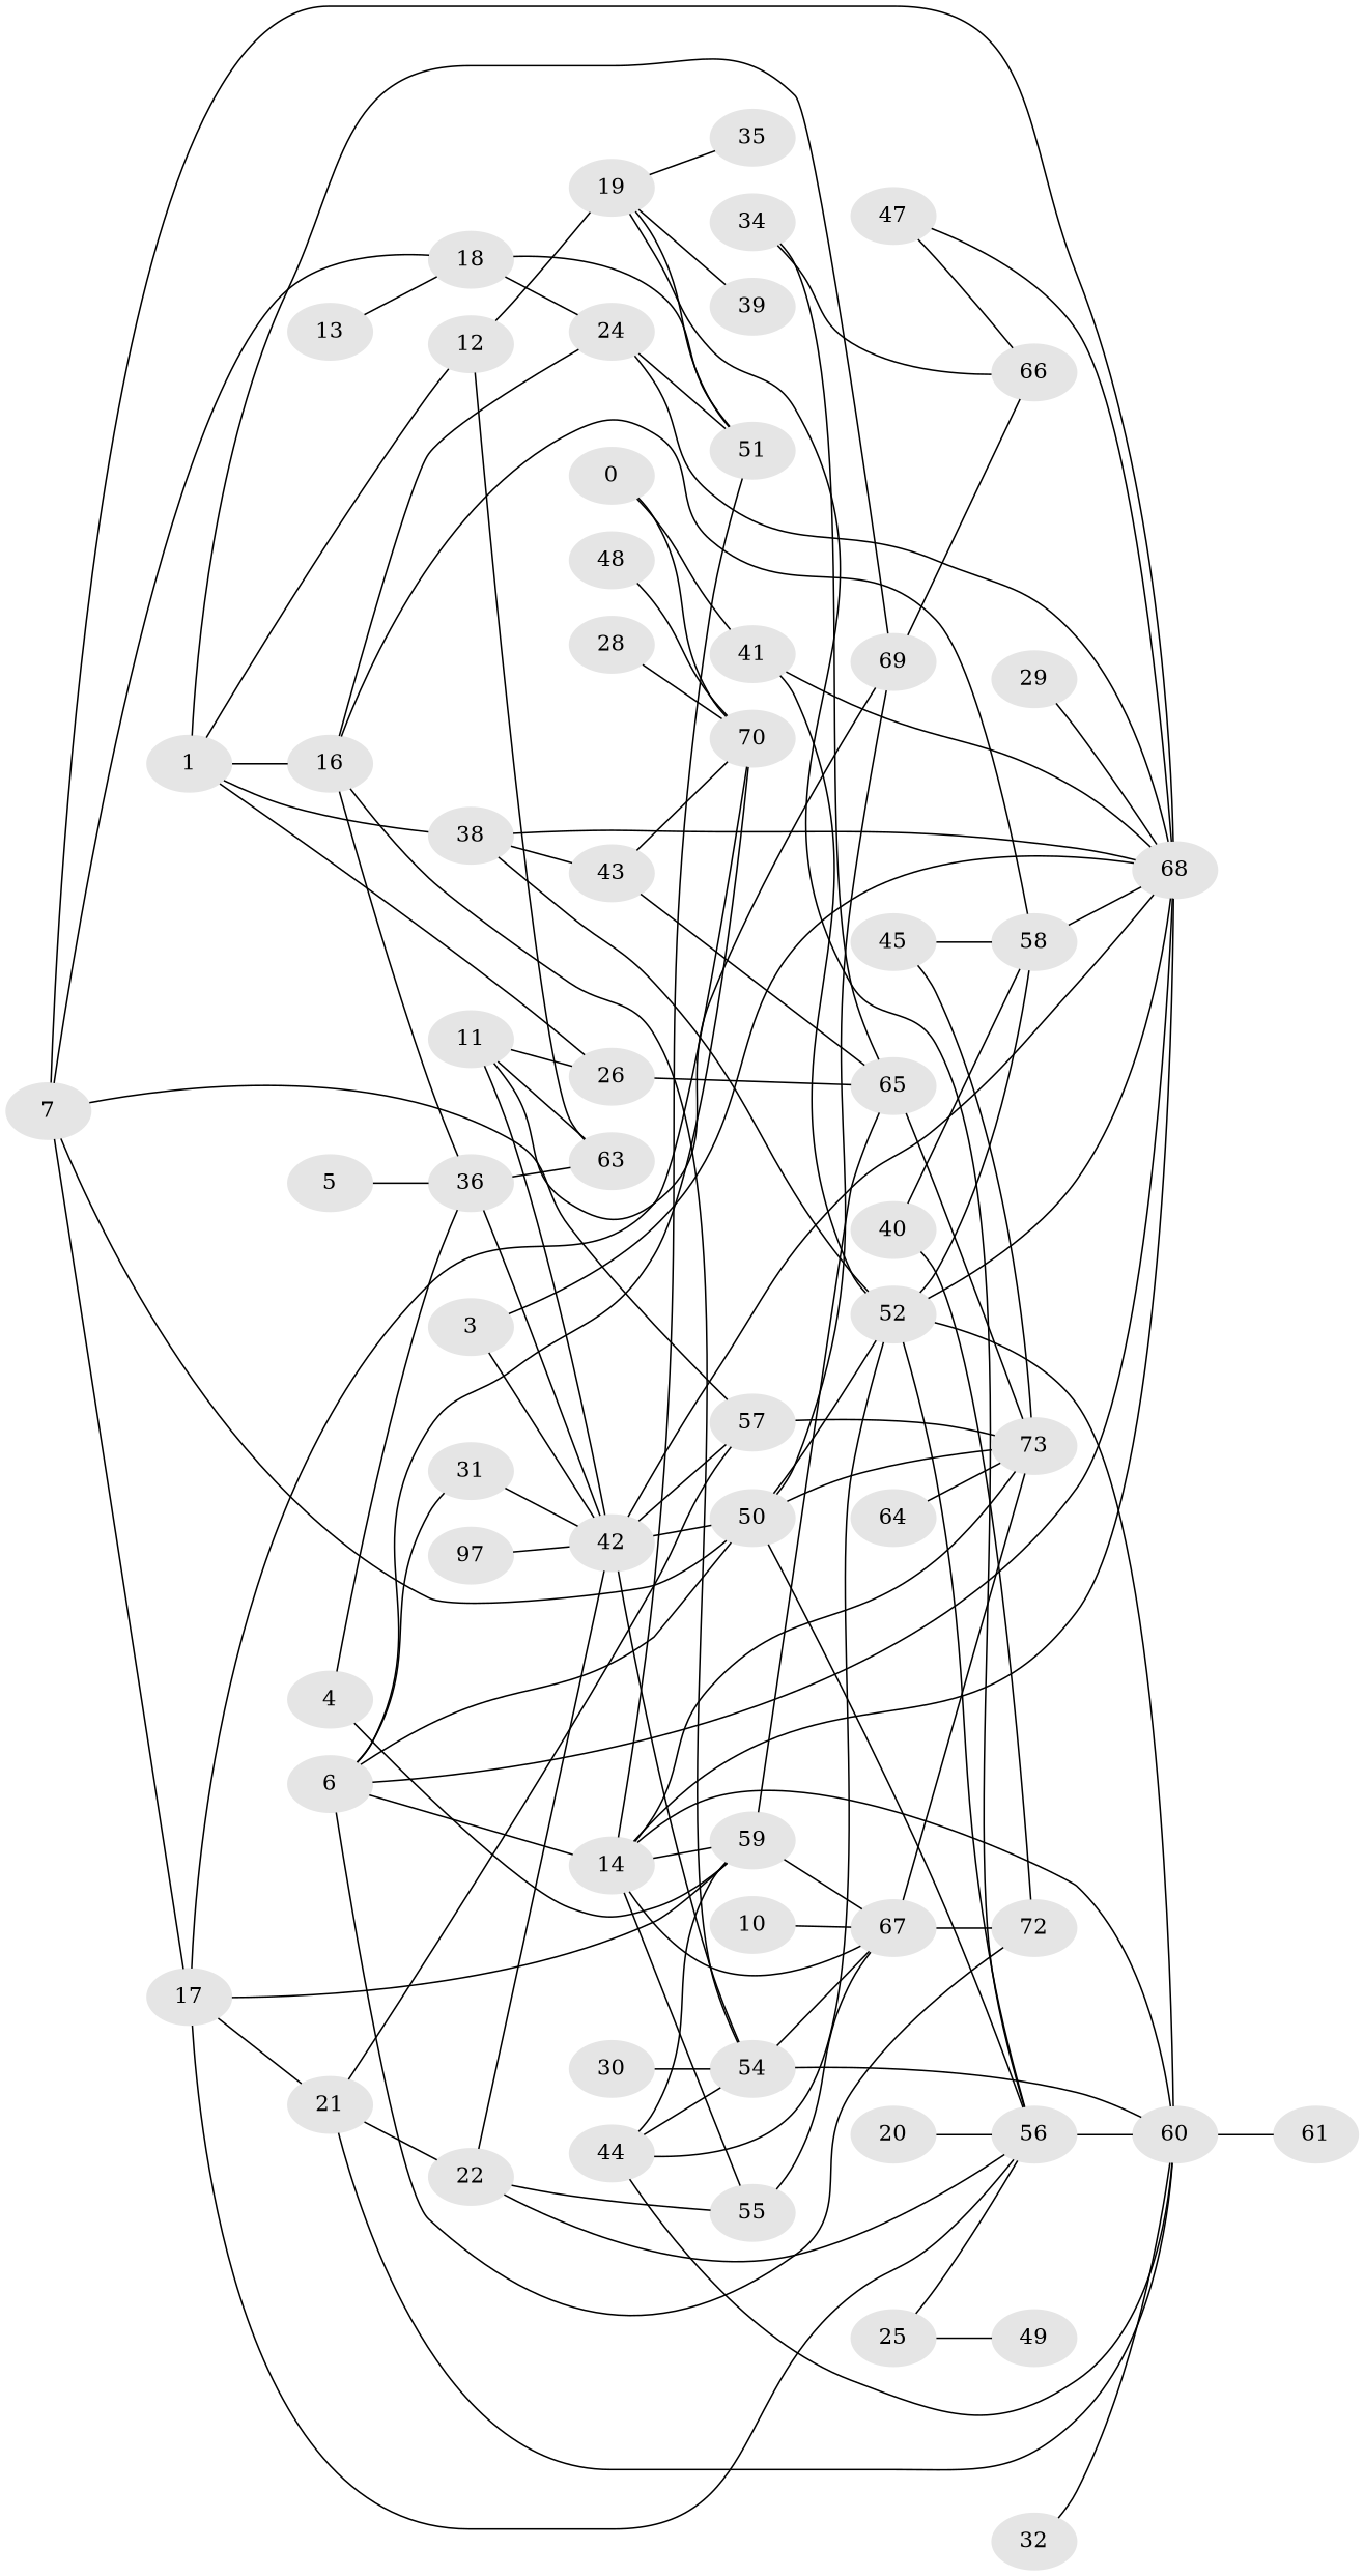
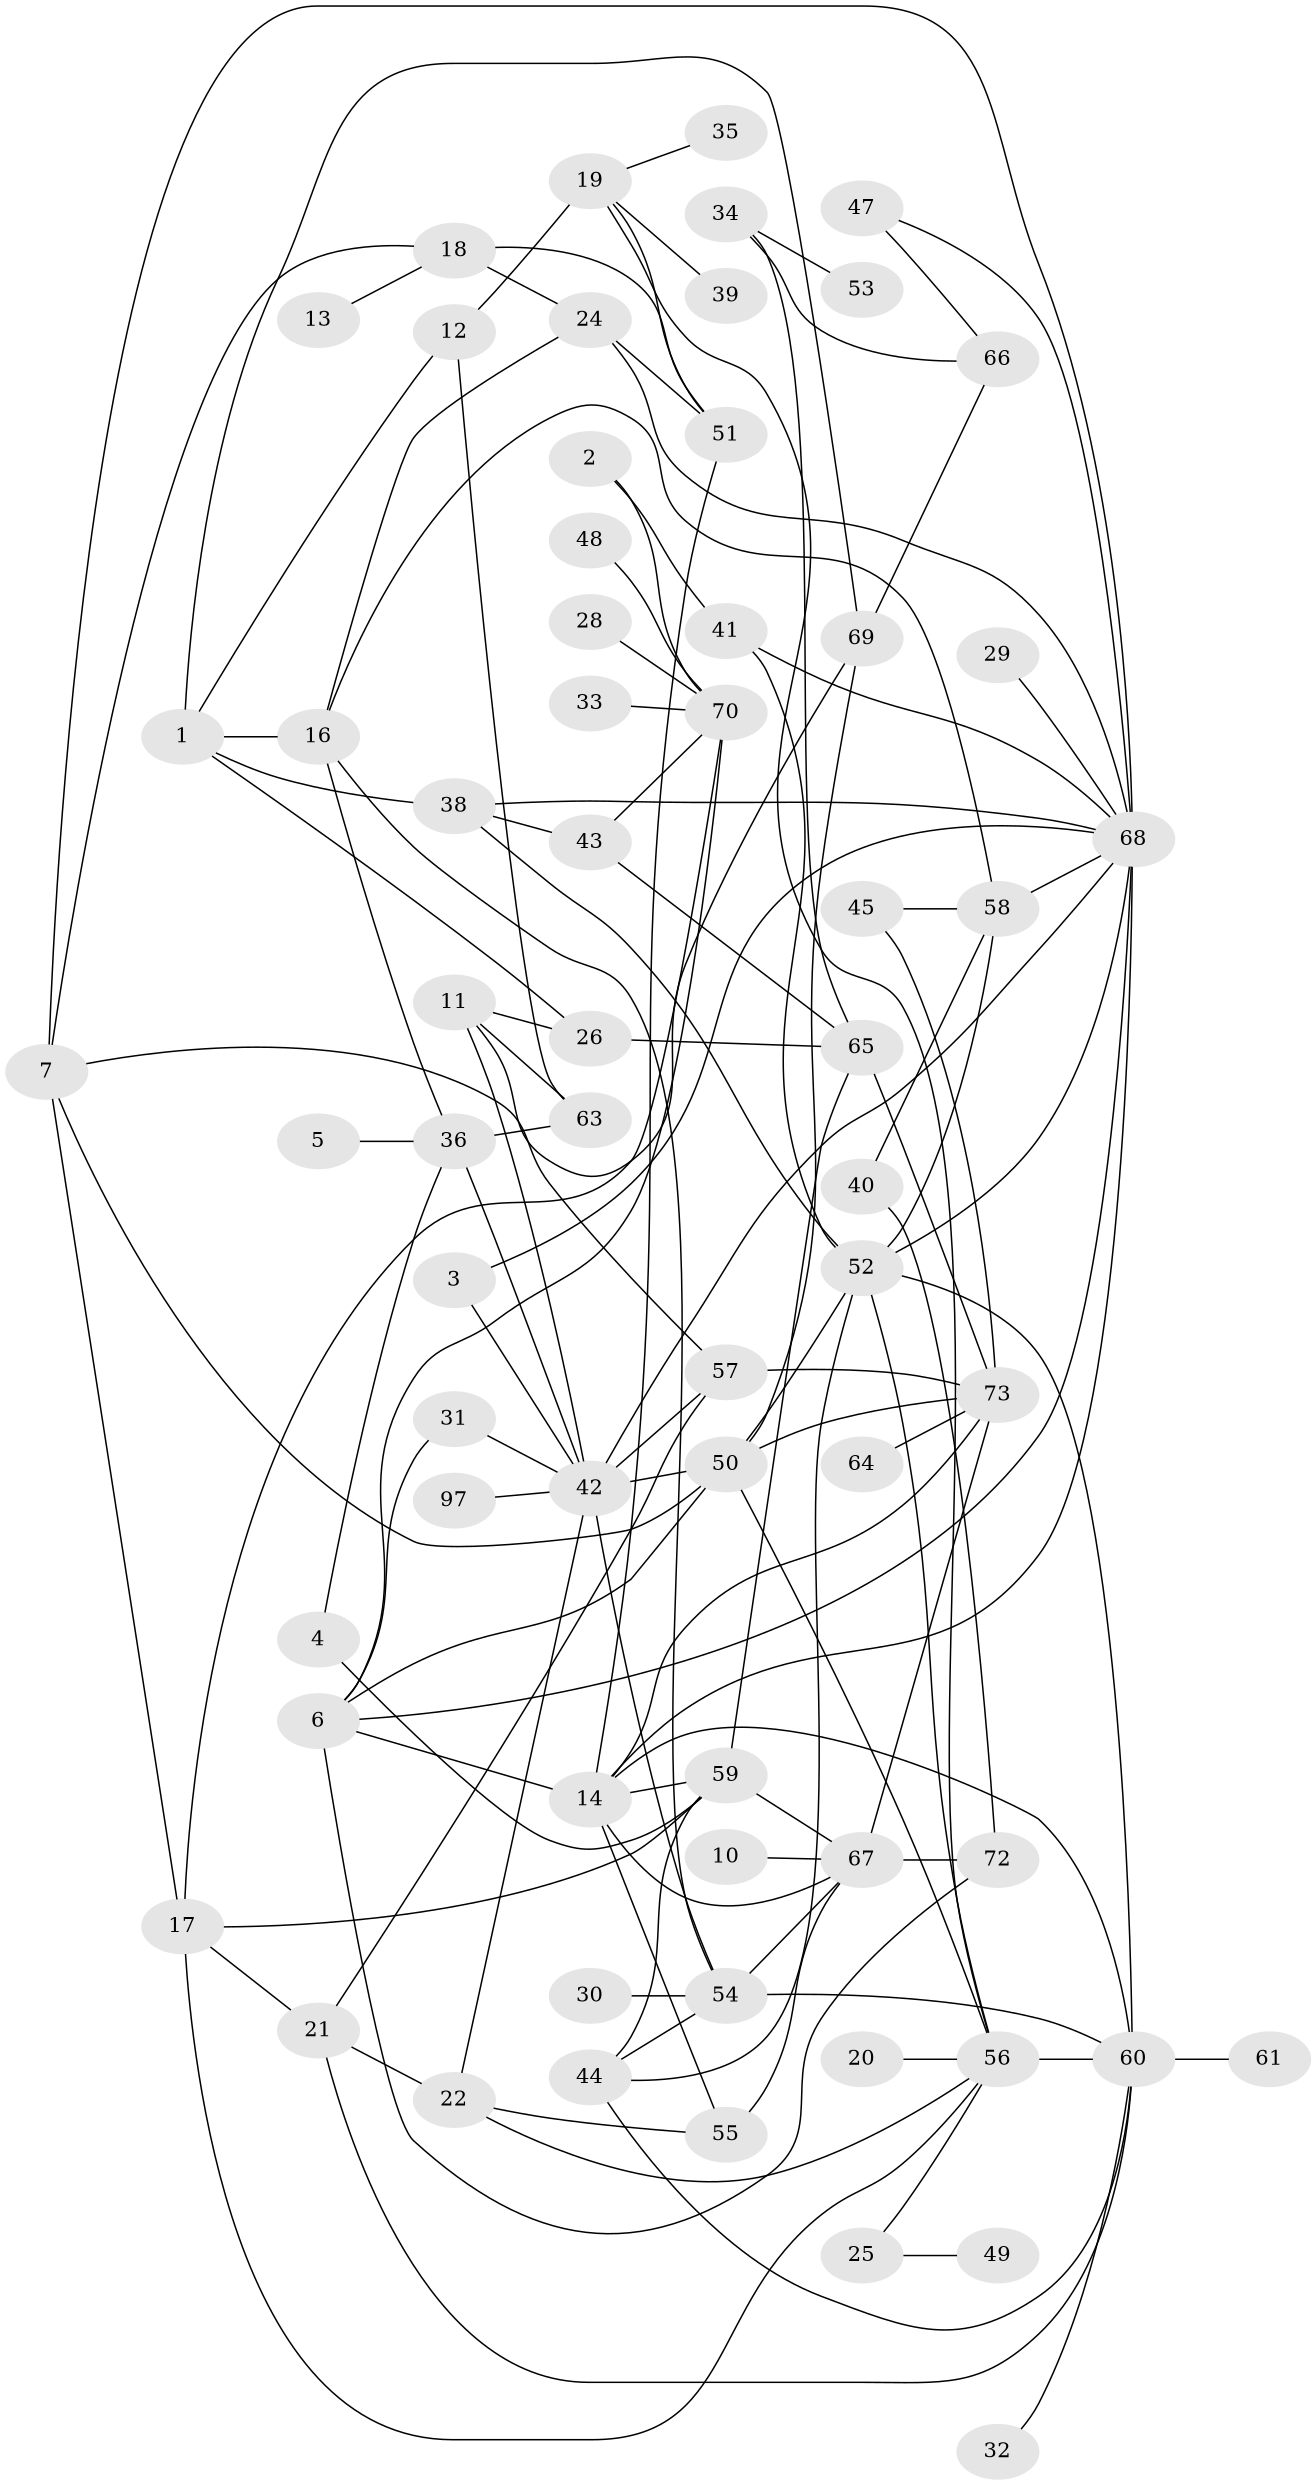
  graph {
    rankdir=LR
    node [color=gray90 style=filled]
    edge [weight=1.0]
    1
    12
    16
    26
    38
    69
    63
    19
    36
    24
    54
    58
    65
    68
    43
    52
    66
-   2 [label=0]
+   2
    41
    70
    3
    42
    50
    57
    4
    59
    67
    5
    6
    14
    31
    72
    51
    55
    60
    73
    56
    7
    17
    18
    21
    10
    11
    35
    39
    13
    61
    22
    20
    25
    49
    n52 [label=97]
    28
    29
    30
    32
+   33
    34
+   53
    40
    44
    45
    47
    48
    64
    1 -- 12
    1 -- 16
    1 -- 26
    1 -- 38
    1 -- 69
    12 -- 63
    12 -- 19
    16 -- 36 [weight=2.0]
    16 -- 24
    16 -- 54
    16 -- 58
    26 -- 65
    38 -- 68
    38 -- 43
    38 -- 52
    69 -- 66
    19 -- 51
    19 -- 56
    19 -- 35
    19 -- 39
    36 -- 63
    36 -- 42
    24 -- 68
    24 -- 51
    54 -- 67
    54 -- 60
    58 -- 68
    65 -- 73
    43 -- 65
    43 -- 70
    52 -- 58
    52 -- 68 [weight=2.0]
    52 -- 60
    52 -- 56
    2 -- 41
    2 -- 70
    41 -- 68
    41 -- 52
    3 -- 68
    3 -- 42
    42 -- 54 [weight=2.0]
    42 -- 68
    42 -- 50
    42 -- 57
    50 -- 69
    50 -- 52
    50 -- 73
    50 -- 56
    57 -- 73
    4 -- 36
    4 -- 59
    59 -- 65
    59 -- 67
    67 -- 72
    67 -- 73
    5 -- 36
    6 -- 68
    6 -- 70
    6 -- 50
    6 -- 14
    6 -- 31
    6 -- 72
    14 -- 68
    14 -- 59
    14 -- 67
    14 -- 51
    14 -- 55
    14 -- 60
    14 -- 73
    31 -- 42
    55 -- 67
    60 -- 61
    56 -- 60
    7 -- 68
    7 -- 50
    7 -- 57
    7 -- 17
    7 -- 18
    17 -- 70
    17 -- 59
    17 -- 56
    17 -- 21
    18 -- 24
    18 -- 51
    21 -- 57
    21 -- 60
    21 -- 22
    10 -- 67
    11 -- 26
    11 -- 69
    11 -- 63
    11 -- 42
    13 -- 18
    22 -- 42
    22 -- 55
    22 -- 56
    20 -- 56
    25 -- 56
    25 -- 49
    n52 -- 42
    28 -- 70
    29 -- 68
    30 -- 54
    32 -- 60
+   33 -- 70
    34 -- 65
    34 -- 66
+   34 -- 53
    40 -- 58
    40 -- 72
    44 -- 54
    44 -- 52
    44 -- 59
    44 -- 60
    45 -- 58
    45 -- 73
    47 -- 68
    47 -- 66
    48 -- 70
    64 -- 73
  }
